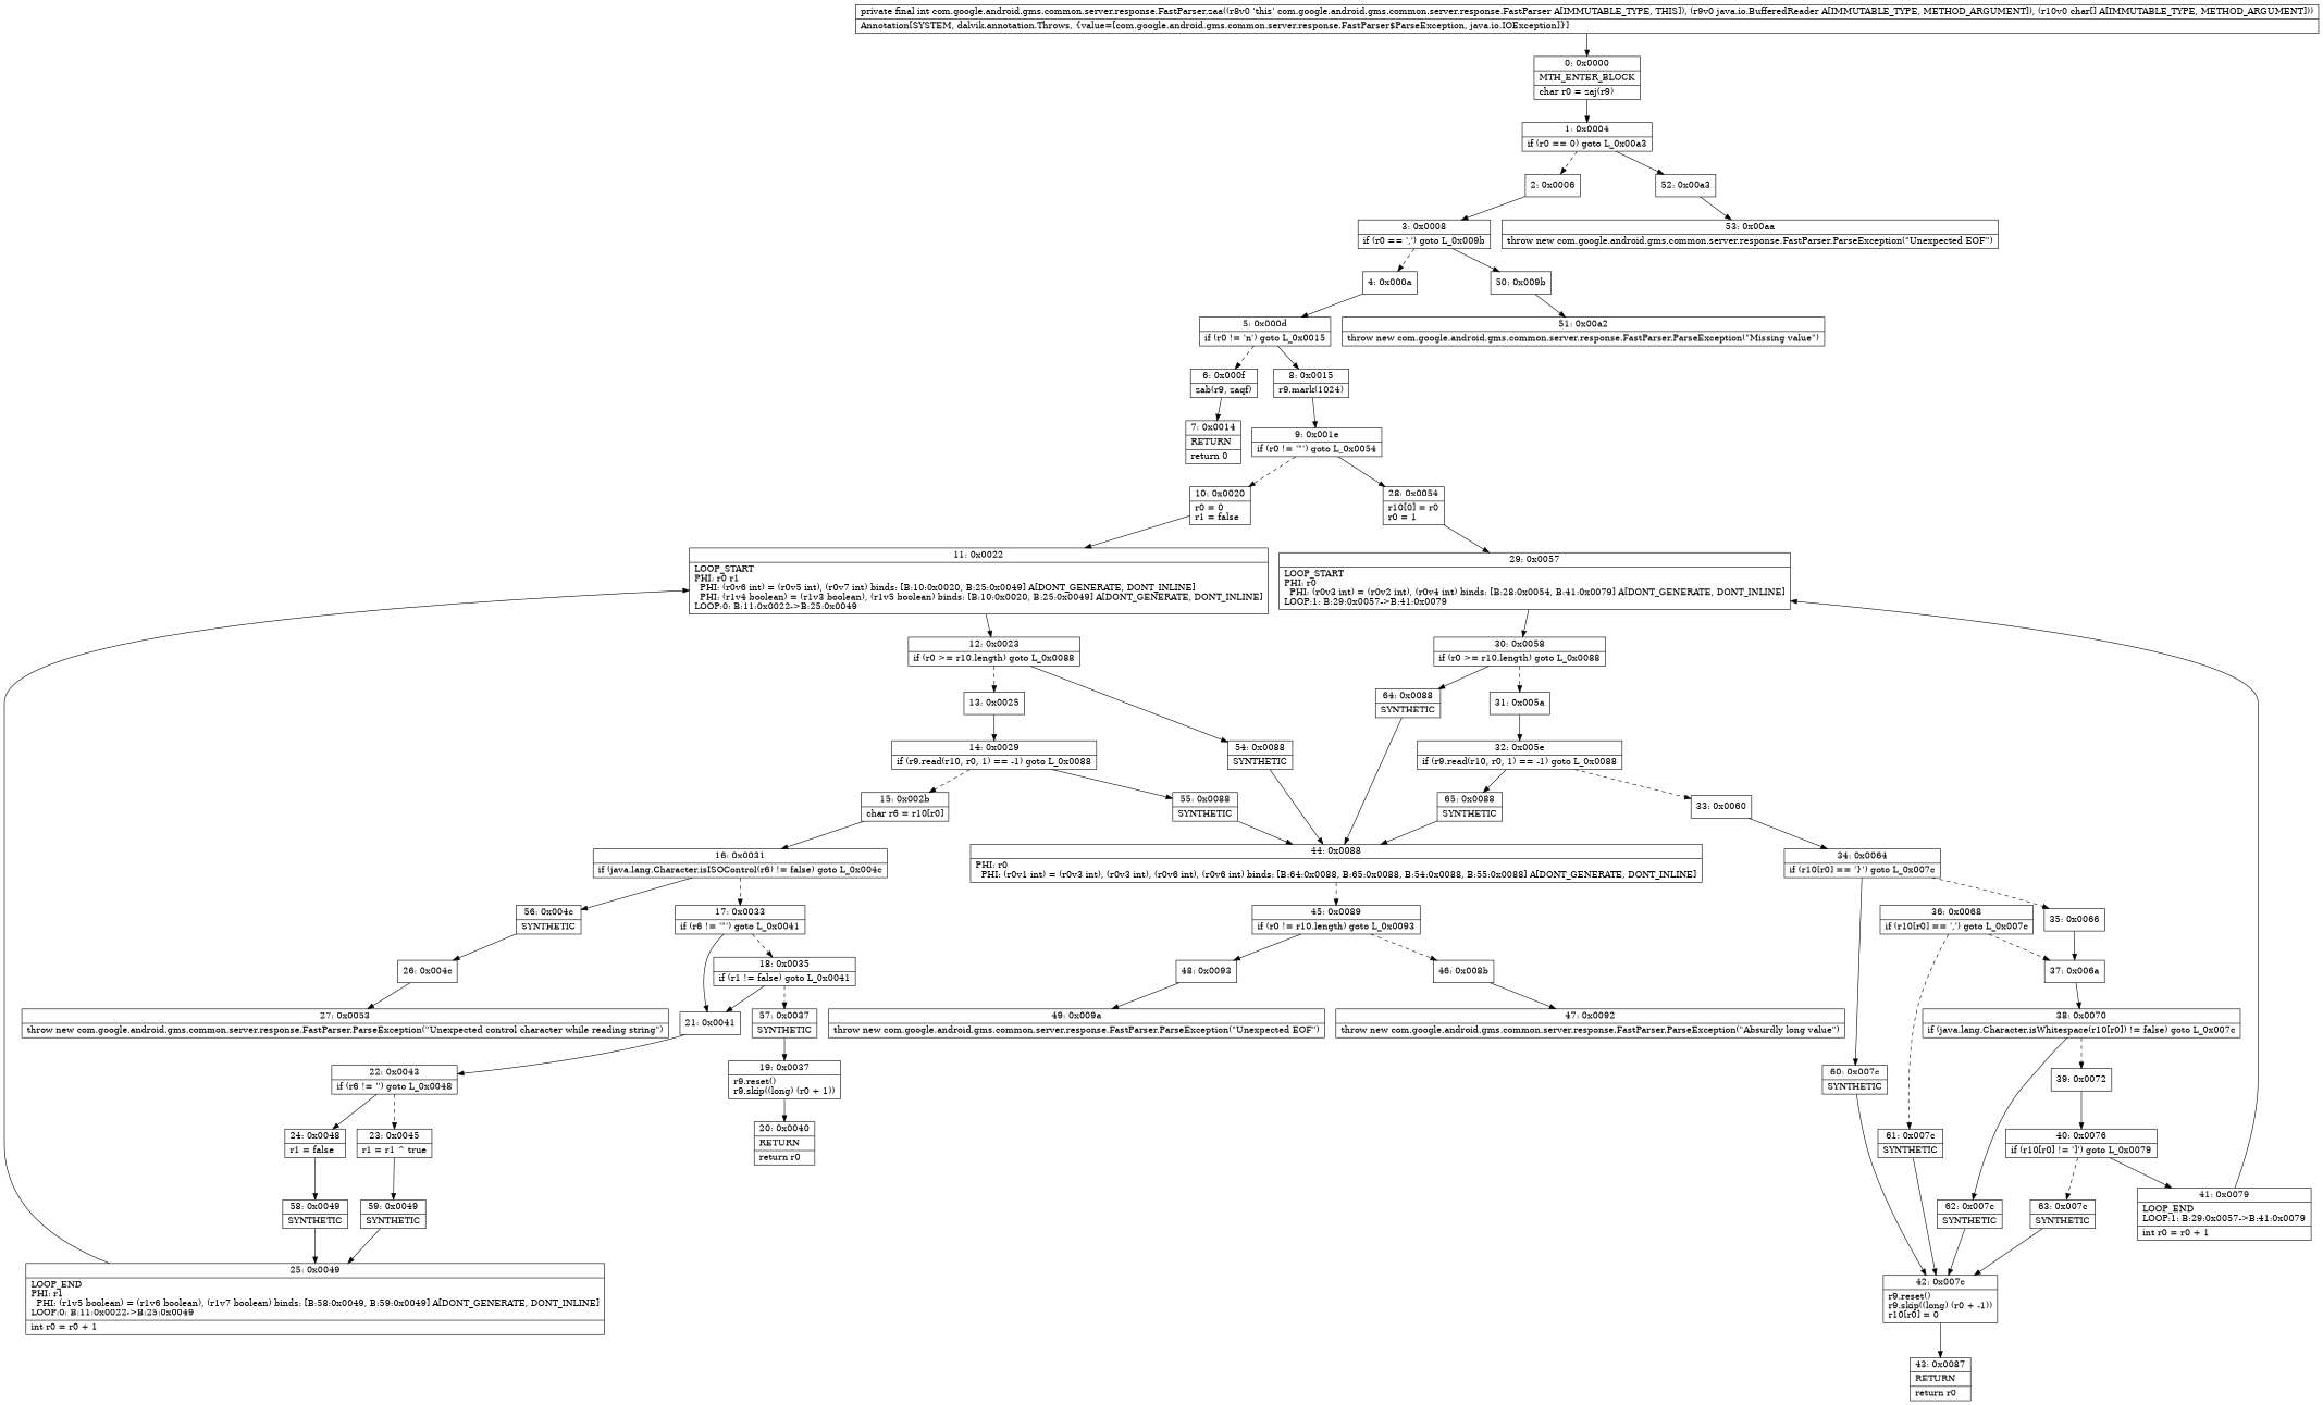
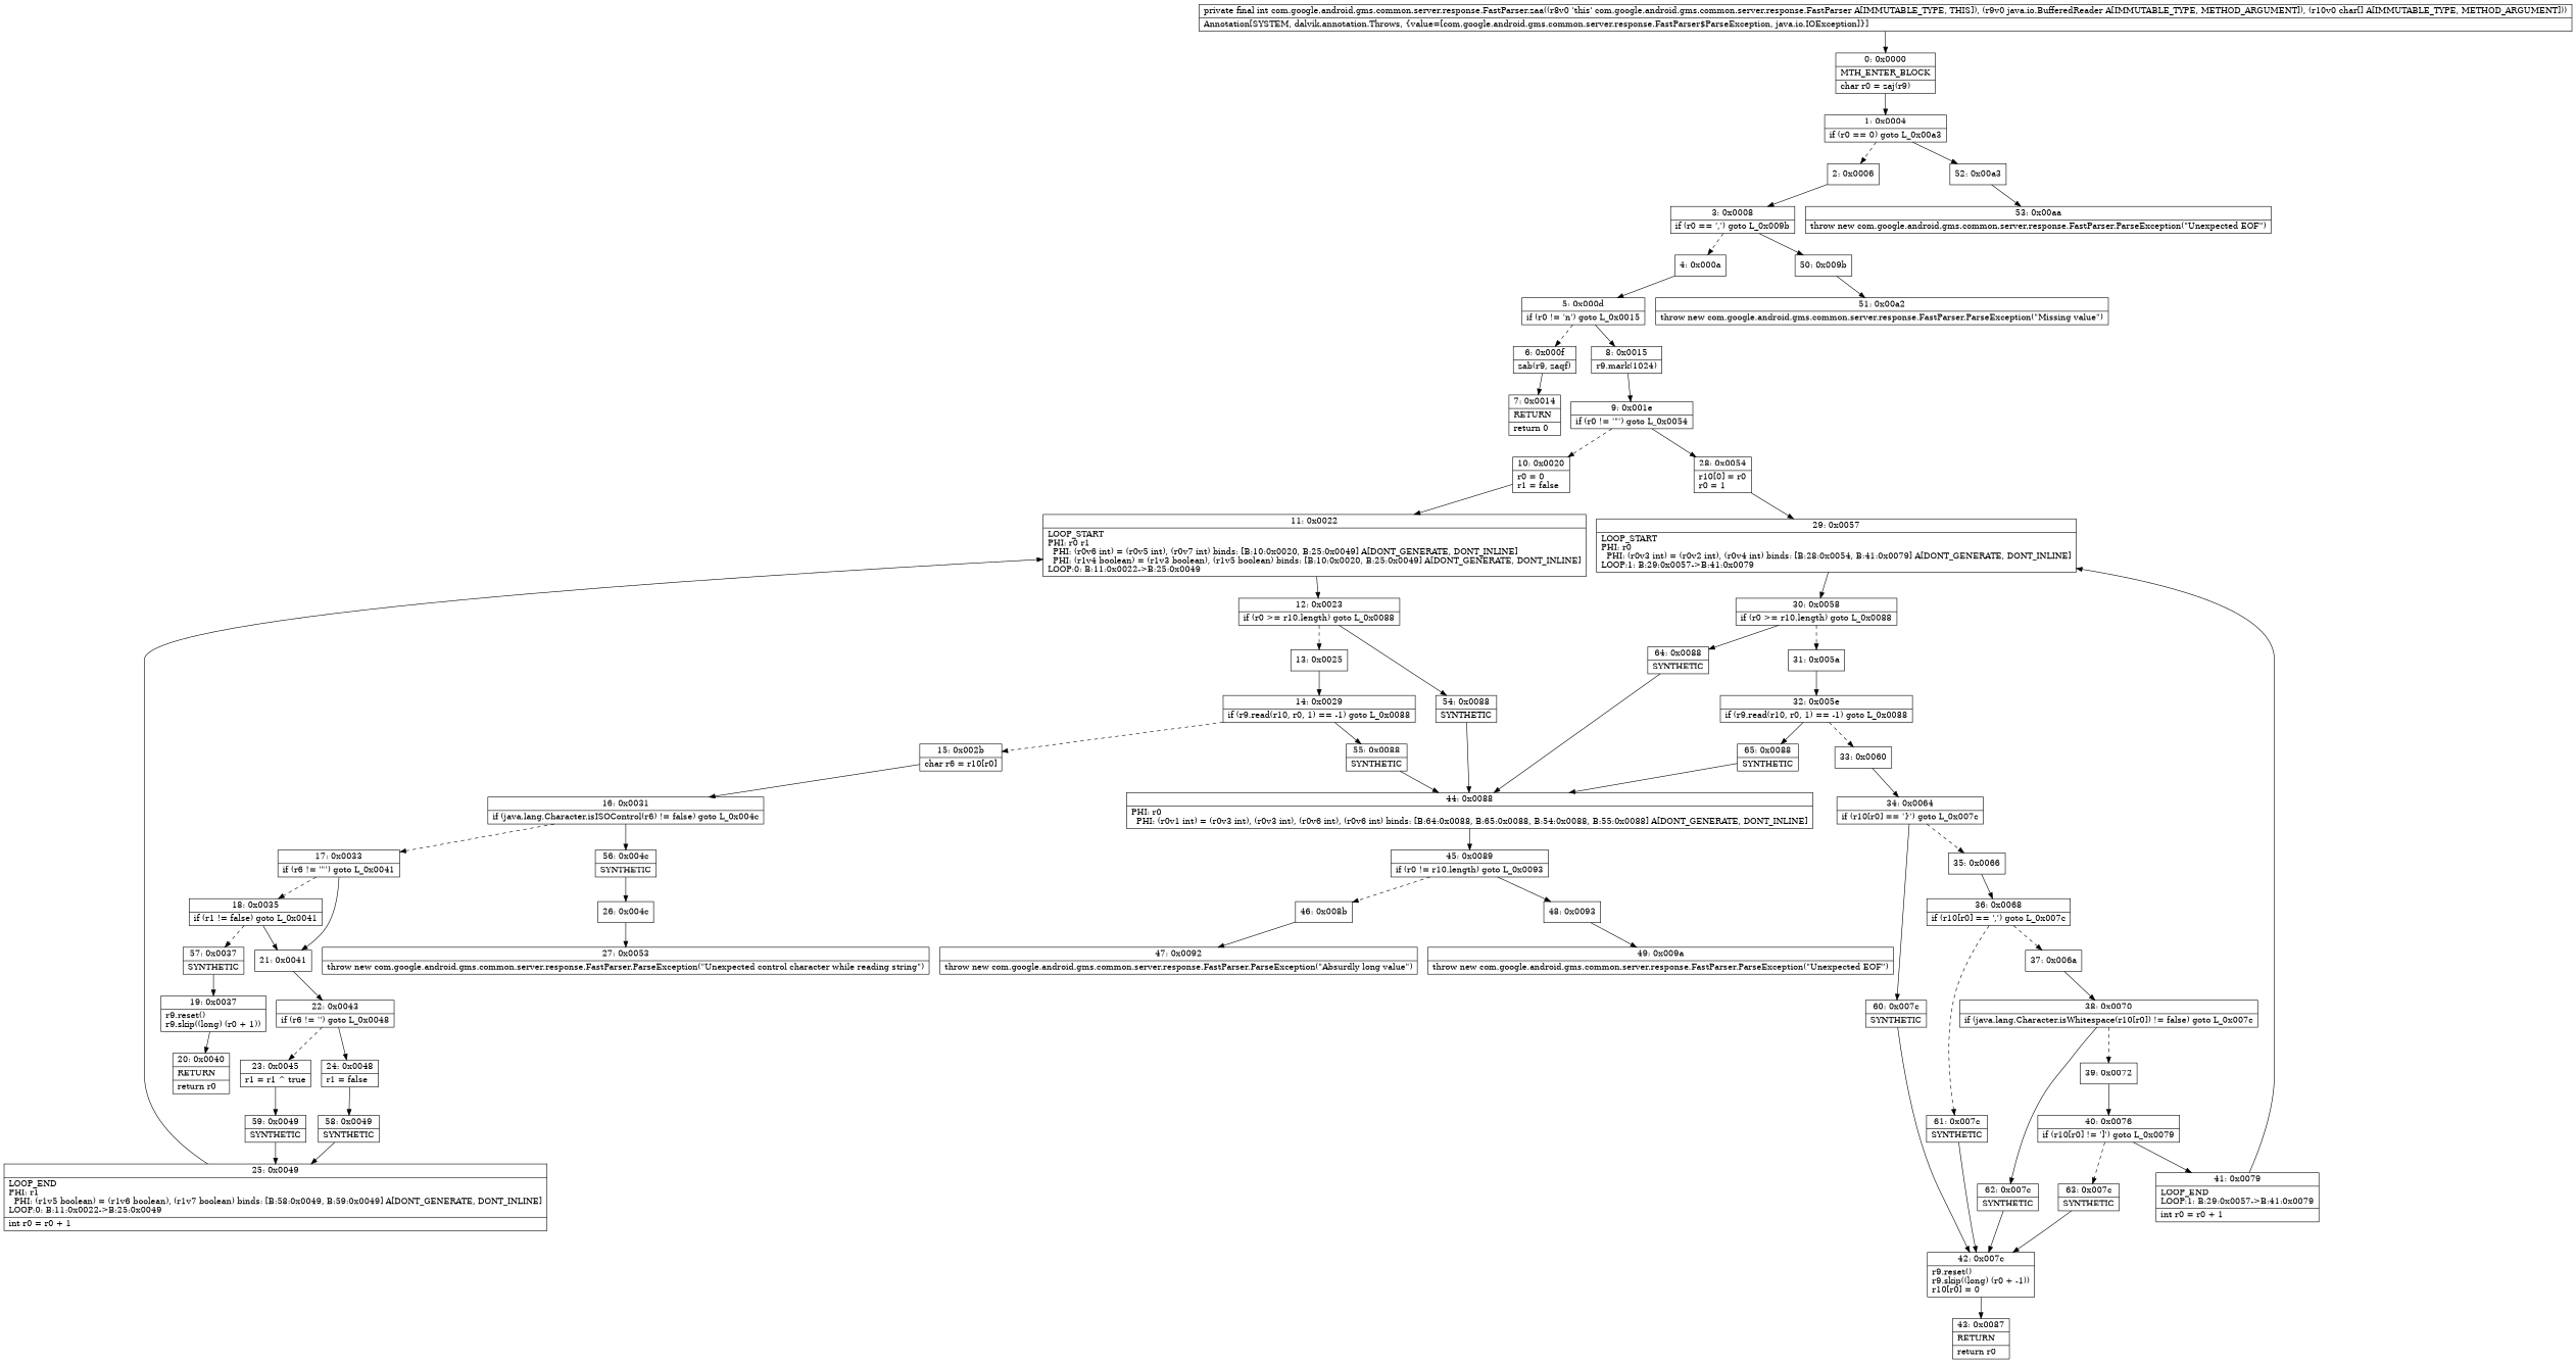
  digraph {
    node [shape=record]
    n1 [label="{0\:\ 0x0000|MTH_ENTER_BLOCK\l|char r0 = zaj(r9)\l}"]
    n2 [label="{1\:\ 0x0004|if (r0 == 0) goto L_0x00a3\l}"]
    n3 [label="{2\:\ 0x0006}"]
    n4 [label="{52\:\ 0x00a3}"]
    n5 [label="{3\:\ 0x0008|if (r0 == ',') goto L_0x009b\l}"]
    n6 [label="{53\:\ 0x00aa|throw new com.google.android.gms.common.server.response.FastParser.ParseException(\"Unexpected EOF\")\l}"]
    n7 [label="{4\:\ 0x000a}"]
    n8 [label="{50\:\ 0x009b}"]
    n9 [label="{5\:\ 0x000d|if (r0 != 'n') goto L_0x0015\l}"]
    n10 [label="{51\:\ 0x00a2|throw new com.google.android.gms.common.server.response.FastParser.ParseException(\"Missing value\")\l}"]
    n11 [label="{6\:\ 0x000f|zab(r9, zaqf)\l}"]
    n12 [label="{8\:\ 0x0015|r9.mark(1024)\l}"]
    n13 [label="{7\:\ 0x0014|RETURN\l|return 0\l}"]
    n14 [label="{9\:\ 0x001e|if (r0 != '\"') goto L_0x0054\l}"]
    n15 [label="{10\:\ 0x0020|r0 = 0\lr1 = false\l}"]
    n16 [label="{28\:\ 0x0054|r10[0] = r0\lr0 = 1\l}"]
    n17 [label="{11\:\ 0x0022|LOOP_START\lPHI: r0 r1 \l  PHI: (r0v6 int) = (r0v5 int), (r0v7 int) binds: [B:10:0x0020, B:25:0x0049] A[DONT_GENERATE, DONT_INLINE]\l  PHI: (r1v4 boolean) = (r1v3 boolean), (r1v5 boolean) binds: [B:10:0x0020, B:25:0x0049] A[DONT_GENERATE, DONT_INLINE]\lLOOP:0: B:11:0x0022\-\>B:25:0x0049\l}"]
    n18 [label="{29\:\ 0x0057|LOOP_START\lPHI: r0 \l  PHI: (r0v3 int) = (r0v2 int), (r0v4 int) binds: [B:28:0x0054, B:41:0x0079] A[DONT_GENERATE, DONT_INLINE]\lLOOP:1: B:29:0x0057\-\>B:41:0x0079\l}"]
    n19 [label="{12\:\ 0x0023|if (r0 \>= r10.length) goto L_0x0088\l}"]
    n20 [label="{13\:\ 0x0025}"]
    n21 [label="{54\:\ 0x0088|SYNTHETIC\l}"]
    n22 [label="{14\:\ 0x0029|if (r9.read(r10, r0, 1) == \-1) goto L_0x0088\l}"]
    n23 [label="{44\:\ 0x0088|PHI: r0 \l  PHI: (r0v1 int) = (r0v3 int), (r0v3 int), (r0v6 int), (r0v6 int) binds: [B:64:0x0088, B:65:0x0088, B:54:0x0088, B:55:0x0088] A[DONT_GENERATE, DONT_INLINE]\l}"]
    n24 [label="{15\:\ 0x002b|char r6 = r10[r0]\l}"]
    n25 [label="{55\:\ 0x0088|SYNTHETIC\l}"]
    n26 [label="{16\:\ 0x0031|if (java.lang.Character.isISOControl(r6) != false) goto L_0x004c\l}"]
    n27 [label="{17\:\ 0x0033|if (r6 != '\"') goto L_0x0041\l}"]
    n28 [label="{56\:\ 0x004c|SYNTHETIC\l}"]
    n29 [label="{18\:\ 0x0035|if (r1 != false) goto L_0x0041\l}"]
    n30 [label="{21\:\ 0x0041}"]
    n31 [label="{26\:\ 0x004c}"]
    n32 [label="{57\:\ 0x0037|SYNTHETIC\l}"]
    n33 [label="{22\:\ 0x0043|if (r6 != '') goto L_0x0048\l}"]
    n34 [label="{19\:\ 0x0037|r9.reset()\lr9.skip((long) (r0 + 1))\l}"]
    n35 [label="{20\:\ 0x0040|RETURN\l|return r0\l}"]
    n36 [label="{23\:\ 0x0045|r1 = r1 ^ true\l}"]
    n37 [label="{24\:\ 0x0048|r1 = false\l}"]
    n38 [label="{59\:\ 0x0049|SYNTHETIC\l}"]
    n39 [label="{58\:\ 0x0049|SYNTHETIC\l}"]
    n40 [label="{25\:\ 0x0049|LOOP_END\lPHI: r1 \l  PHI: (r1v5 boolean) = (r1v6 boolean), (r1v7 boolean) binds: [B:58:0x0049, B:59:0x0049] A[DONT_GENERATE, DONT_INLINE]\lLOOP:0: B:11:0x0022\-\>B:25:0x0049\l|int r0 = r0 + 1\l}"]
    n41 [label="{27\:\ 0x0053|throw new com.google.android.gms.common.server.response.FastParser.ParseException(\"Unexpected control character while reading string\")\l}"]
    n42 [label="{30\:\ 0x0058|if (r0 \>= r10.length) goto L_0x0088\l}"]
    n43 [label="{31\:\ 0x005a}"]
    n44 [label="{64\:\ 0x0088|SYNTHETIC\l}"]
    n45 [label="{32\:\ 0x005e|if (r9.read(r10, r0, 1) == \-1) goto L_0x0088\l}"]
    n46 [label="{33\:\ 0x0060}"]
    n47 [label="{65\:\ 0x0088|SYNTHETIC\l}"]
    n48 [label="{34\:\ 0x0064|if (r10[r0] == '\}') goto L_0x007c\l}"]
    n49 [label="{35\:\ 0x0066}"]
    n50 [label="{60\:\ 0x007c|SYNTHETIC\l}"]
    n51 [label="{36\:\ 0x0068|if (r10[r0] == ',') goto L_0x007c\l}"]
    n52 [label="{42\:\ 0x007c|r9.reset()\lr9.skip((long) (r0 + \-1))\lr10[r0] = 0\l}"]
    n53 [label="{37\:\ 0x006a}"]
    n54 [label="{61\:\ 0x007c|SYNTHETIC\l}"]
    n55 [label="{38\:\ 0x0070|if (java.lang.Character.isWhitespace(r10[r0]) != false) goto L_0x007c\l}"]
    n56 [label="{39\:\ 0x0072}"]
    n57 [label="{62\:\ 0x007c|SYNTHETIC\l}"]
    n58 [label="{40\:\ 0x0076|if (r10[r0] != ']') goto L_0x0079\l}"]
    n59 [label="{41\:\ 0x0079|LOOP_END\lLOOP:1: B:29:0x0057\-\>B:41:0x0079\l|int r0 = r0 + 1\l}"]
    n60 [label="{63\:\ 0x007c|SYNTHETIC\l}"]
    n61 [label="{43\:\ 0x0087|RETURN\l|return r0\l}"]
    n62 [label="{45\:\ 0x0089|if (r0 != r10.length) goto L_0x0093\l}"]
    n63 [label="{46\:\ 0x008b}"]
    n64 [label="{48\:\ 0x0093}"]
    n65 [label="{47\:\ 0x0092|throw new com.google.android.gms.common.server.response.FastParser.ParseException(\"Absurdly long value\")\l}"]
    n66 [label="{49\:\ 0x009a|throw new com.google.android.gms.common.server.response.FastParser.ParseException(\"Unexpected EOF\")\l}"]
    n67 [label="{private final int com.google.android.gms.common.server.response.FastParser.zaa((r8v0 'this' com.google.android.gms.common.server.response.FastParser A[IMMUTABLE_TYPE, THIS]), (r9v0 java.io.BufferedReader A[IMMUTABLE_TYPE, METHOD_ARGUMENT]), (r10v0 char[] A[IMMUTABLE_TYPE, METHOD_ARGUMENT]))  | Annotation[SYSTEM, dalvik.annotation.Throws, \{value=[com.google.android.gms.common.server.response.FastParser$ParseException, java.io.IOException]\}]\l}"]
    n1 -> n2
    n2 -> n3 [style=dashed]
    n2 -> n4
    n3 -> n5
    n4 -> n6
    n5 -> n7 [style=dashed]
    n5 -> n8
    n7 -> n9
    n8 -> n10
    n9 -> n11 [style=dashed]
    n9 -> n12
    n11 -> n13
    n12 -> n14
    n14 -> n15 [style=dashed]
    n14 -> n16
    n15 -> n17
    n16 -> n18
    n17 -> n19
    n18 -> n42
    n19 -> n20 [style=dashed]
    n19 -> n21
    n20 -> n22
    n21 -> n23
    n22 -> n24 [style=dashed]
    n22 -> n25
-   n23 -> n62 [style=dashed]
+   n23 -> n62
    n24 -> n26
    n25 -> n23
    n26 -> n27 [style=dashed]
    n26 -> n28
    n27 -> n29 [style=dashed]
    n27 -> n30
    n28 -> n31
    n29 -> n30
    n29 -> n32 [style=dashed]
    n30 -> n33
    n31 -> n41
    n32 -> n34
    n33 -> n36 [style=dashed]
    n33 -> n37
    n34 -> n35
    n36 -> n38
    n37 -> n39
    n38 -> n40
    n39 -> n40
    n40 -> n17
    n42 -> n43 [style=dashed]
    n42 -> n44
    n43 -> n45
    n44 -> n23
    n45 -> n46 [style=dashed]
    n45 -> n47
    n46 -> n48
    n47 -> n23
    n48 -> n49 [style=dashed]
    n48 -> n50
-   n49 -> n53
+   n49 -> n51
    n50 -> n52
    n51 -> n53 [style=dashed]
    n51 -> n54 [style=dashed]
    n52 -> n61
    n53 -> n55
    n54 -> n52
    n55 -> n56 [style=dashed]
    n55 -> n57
    n56 -> n58
    n57 -> n52
    n58 -> n59
    n58 -> n60 [style=dashed]
    n59 -> n18
    n60 -> n52
    n62 -> n63 [style=dashed]
    n62 -> n64
    n63 -> n65
    n64 -> n66
    n67 -> n1
  }
